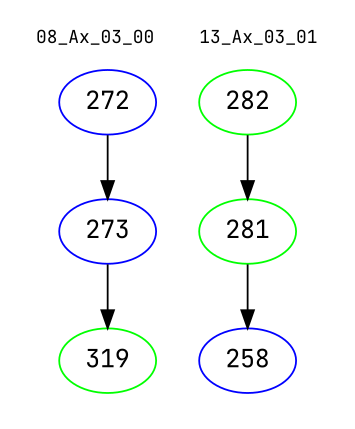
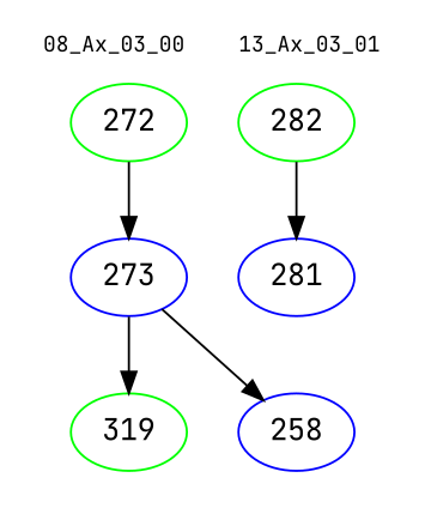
  digraph {
    fontname="JetBrains Mono"
    node [color=green fontname="JetBrains Mono"]
    edge [color=black fontname="JetBrains Mono"]
-   n1 [color=blue label=272]
+   n1 [label=272]
    n2 [color=blue label=273]
    n3 [label=319]
    n4 [label=282]
-   n5 [label=281]
+   n5 [color=blue label=281]
    n6 [color=blue label=258]
    subgraph cluster_1 {
      color=white
      fontsize=10
      label="08_Ax_03_00"
      n1
      n2
      n3
    }
    subgraph cluster_2 {
      color=white
      fontsize=10
      label="13_Ax_03_01"
      n4
      n5
      n6
    }
    n1 -> n2
    n2 -> n3
    n4 -> n5
-   n5 -> n6
+   n2 -> n6
  }
